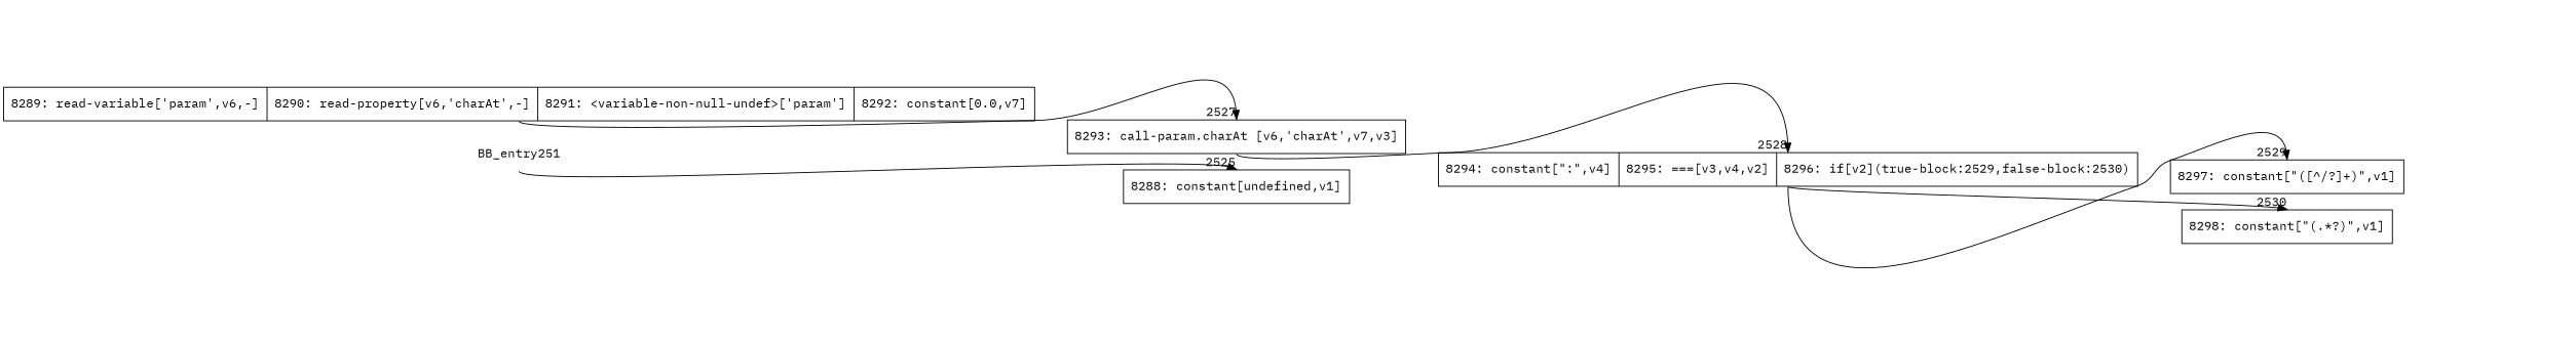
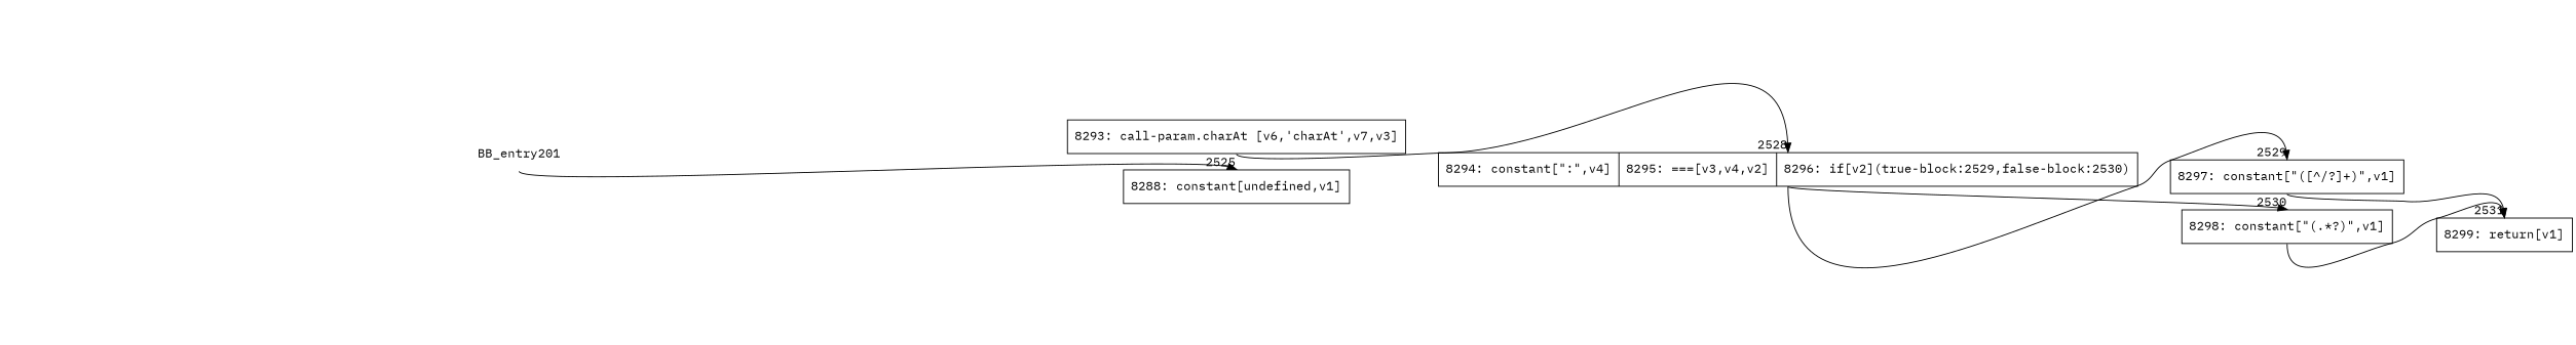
  digraph {
    fontname="IBM Plex Mono"
    rankdir=LR
    node [fontname="IBM Plex Mono" shape=record]
    edge [fontname="IBM Plex Mono" headport=n tailport=s]
-   BB_entry201 [shape=none label=BB_entry251]
+   BB_entry201 [shape=none]
    n2 [label="{8288: constant[undefined,v1]}"]
-   n3 [label="{8289: read-variable['param',v6,-]|8290: read-property[v6,'charAt',-]|8291: \<variable-non-null-undef\>['param']|8292: constant[0.0,v7]}"]
    n4 [label="{8293: call-param.charAt [v6,'charAt',v7,v3]}"]
    n5 [label="{8294: constant[\":\",v4]|8295: ===[v3,v4,v2]|8296: if[v2](true-block:2529,false-block:2530)}"]
    n6 [label="{8297: constant[\"([^/?]+)\",v1]}"]
    n7 [label="{8298: constant[\"(.*?)\",v1]}"]
+   n8 [label="{8299: return[v1]}"]
    BB_entry201 -> n2 [headlabel="    2525"]
-   n3 -> n4 [headlabel="      2527"]
    n4 -> n5 [headlabel="      2528"]
    n5 -> n6 [headlabel="      2529"]
    n5 -> n7 [headlabel="      2530"]
+   n6 -> n8 [headlabel="      2531"]
+   n7 -> n8
  }
